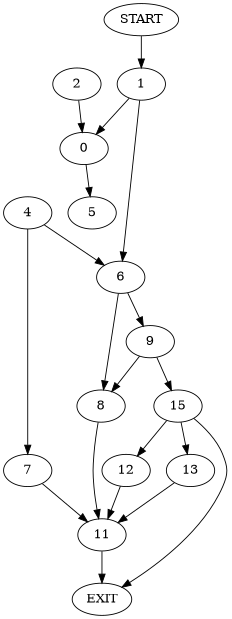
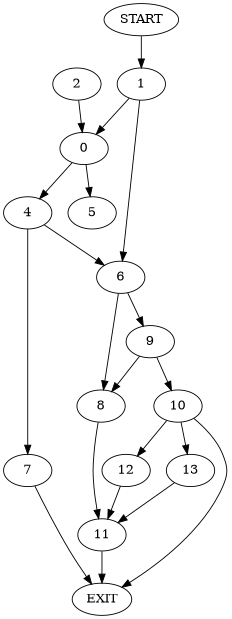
  digraph {
    n1 [label=START]
    1
    n3 [label=0]
    6
    n5 [label=EXIT]
    2
    4
    5
    7
    8
    9
    11
-   10 [label=15]
+   10
    12
    13
    n1 -> 1
    1 -> n3
    1 -> 6
+   n3 -> 4
    n3 -> 5
    6 -> 8
    6 -> 9
    2 -> n3
    4 -> 6
    4 -> 7
-   7 -> 11
+   7 -> n5
    8 -> 11
    9 -> 8
    9 -> 10
    11 -> n5
    10 -> n5
    10 -> 12
    10 -> 13
    12 -> 11
    13 -> 11
  }
